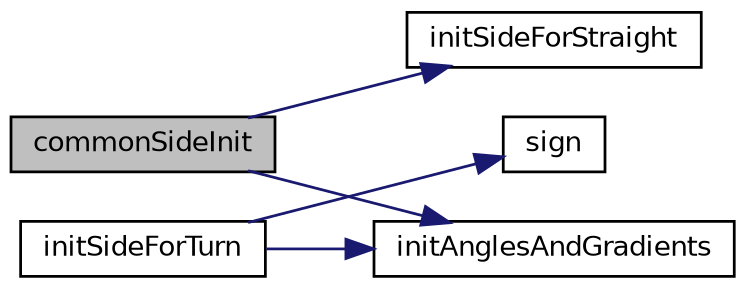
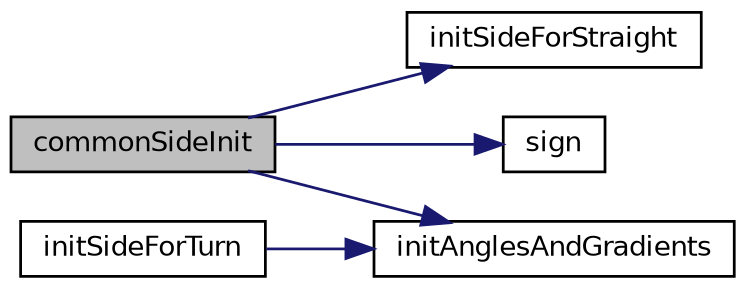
  digraph {
    rankdir=LR
    node [color=black fillcolor=white fontname=Helvetica fontsize=10 shape=record style=filled]
    edge [color=midnightblue fontname=Helvetica fontsize=10 labelfontname=Helvetica labelfontsize=10 style=solid]
    n1 [fillcolor=grey75 fontcolor=black height=0.2 label=commonSideInit width=0.4]
    n2 [height=0.2 label=initSideForStraight width=0.4]
    n3 [height=0.2 label=initAnglesAndGradients width=0.4]
    n4 [height=0.2 label=initSideForTurn width=0.4]
    n5 [height=0.2 label=sign width=0.4]
    n1 -> n2
    n1 -> n3
    n4 -> n3
-   n4 -> n5
+   n1 -> n5
  }
